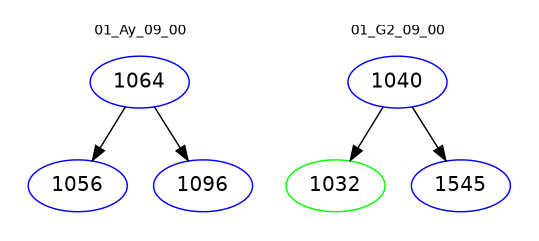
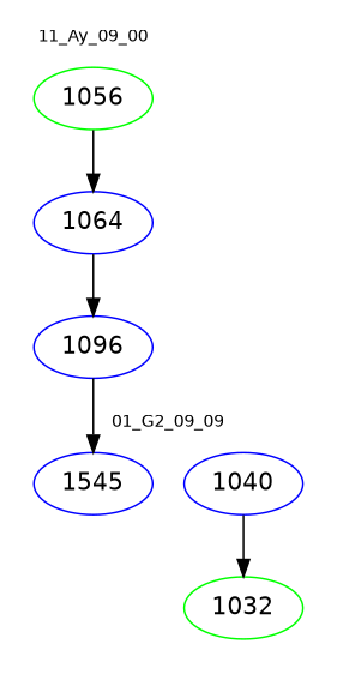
  digraph {
    fontname="DejaVu Sans"
    node [color=blue fontname="DejaVu Sans"]
    edge [color=black fontname="DejaVu Sans"]
    n1 [label=1064]
-   n2 [label=1056]
+   n2 [color=green label=1056]
    n3 [label=1096]
    n4 [label=1040]
    n5 [color=green label=1032]
    n6 [label=1545]
    subgraph cluster_1 {
      color=white
      fontsize=10
-     label="01_Ay_09_00"
+     label="11_Ay_09_00"
      n1
      n2
      n3
    }
    subgraph cluster_2 {
      color=white
      fontsize=10
-     label="01_G2_09_00"
+     label="01_G2_09_09"
      n4
      n5
      n6
    }
-   n1 -> n2
+   n2 -> n1
    n1 -> n3
    n4 -> n5
-   n4 -> n6
+   n3 -> n6
  }
